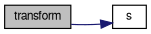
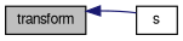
  digraph {
    rankdir=LR
    node [color=black fontname=FreeSans fontsize=10 shape=record]
    n1 [fillcolor=grey75 fontcolor=black height=0.2 label=transform style=filled width=0.4]
    n2 [height=0.2 label=s width=0.4]
-   n1 -> n2 [color=midnightblue fontname=FreeSans fontsize=10 labelfontname=FreeSans labelfontsize=10 style=solid]
+   n2 -> n1 [color=midnightblue fontname=FreeSans fontsize=10 labelfontname=FreeSans labelfontsize=10 style=solid]
  }
